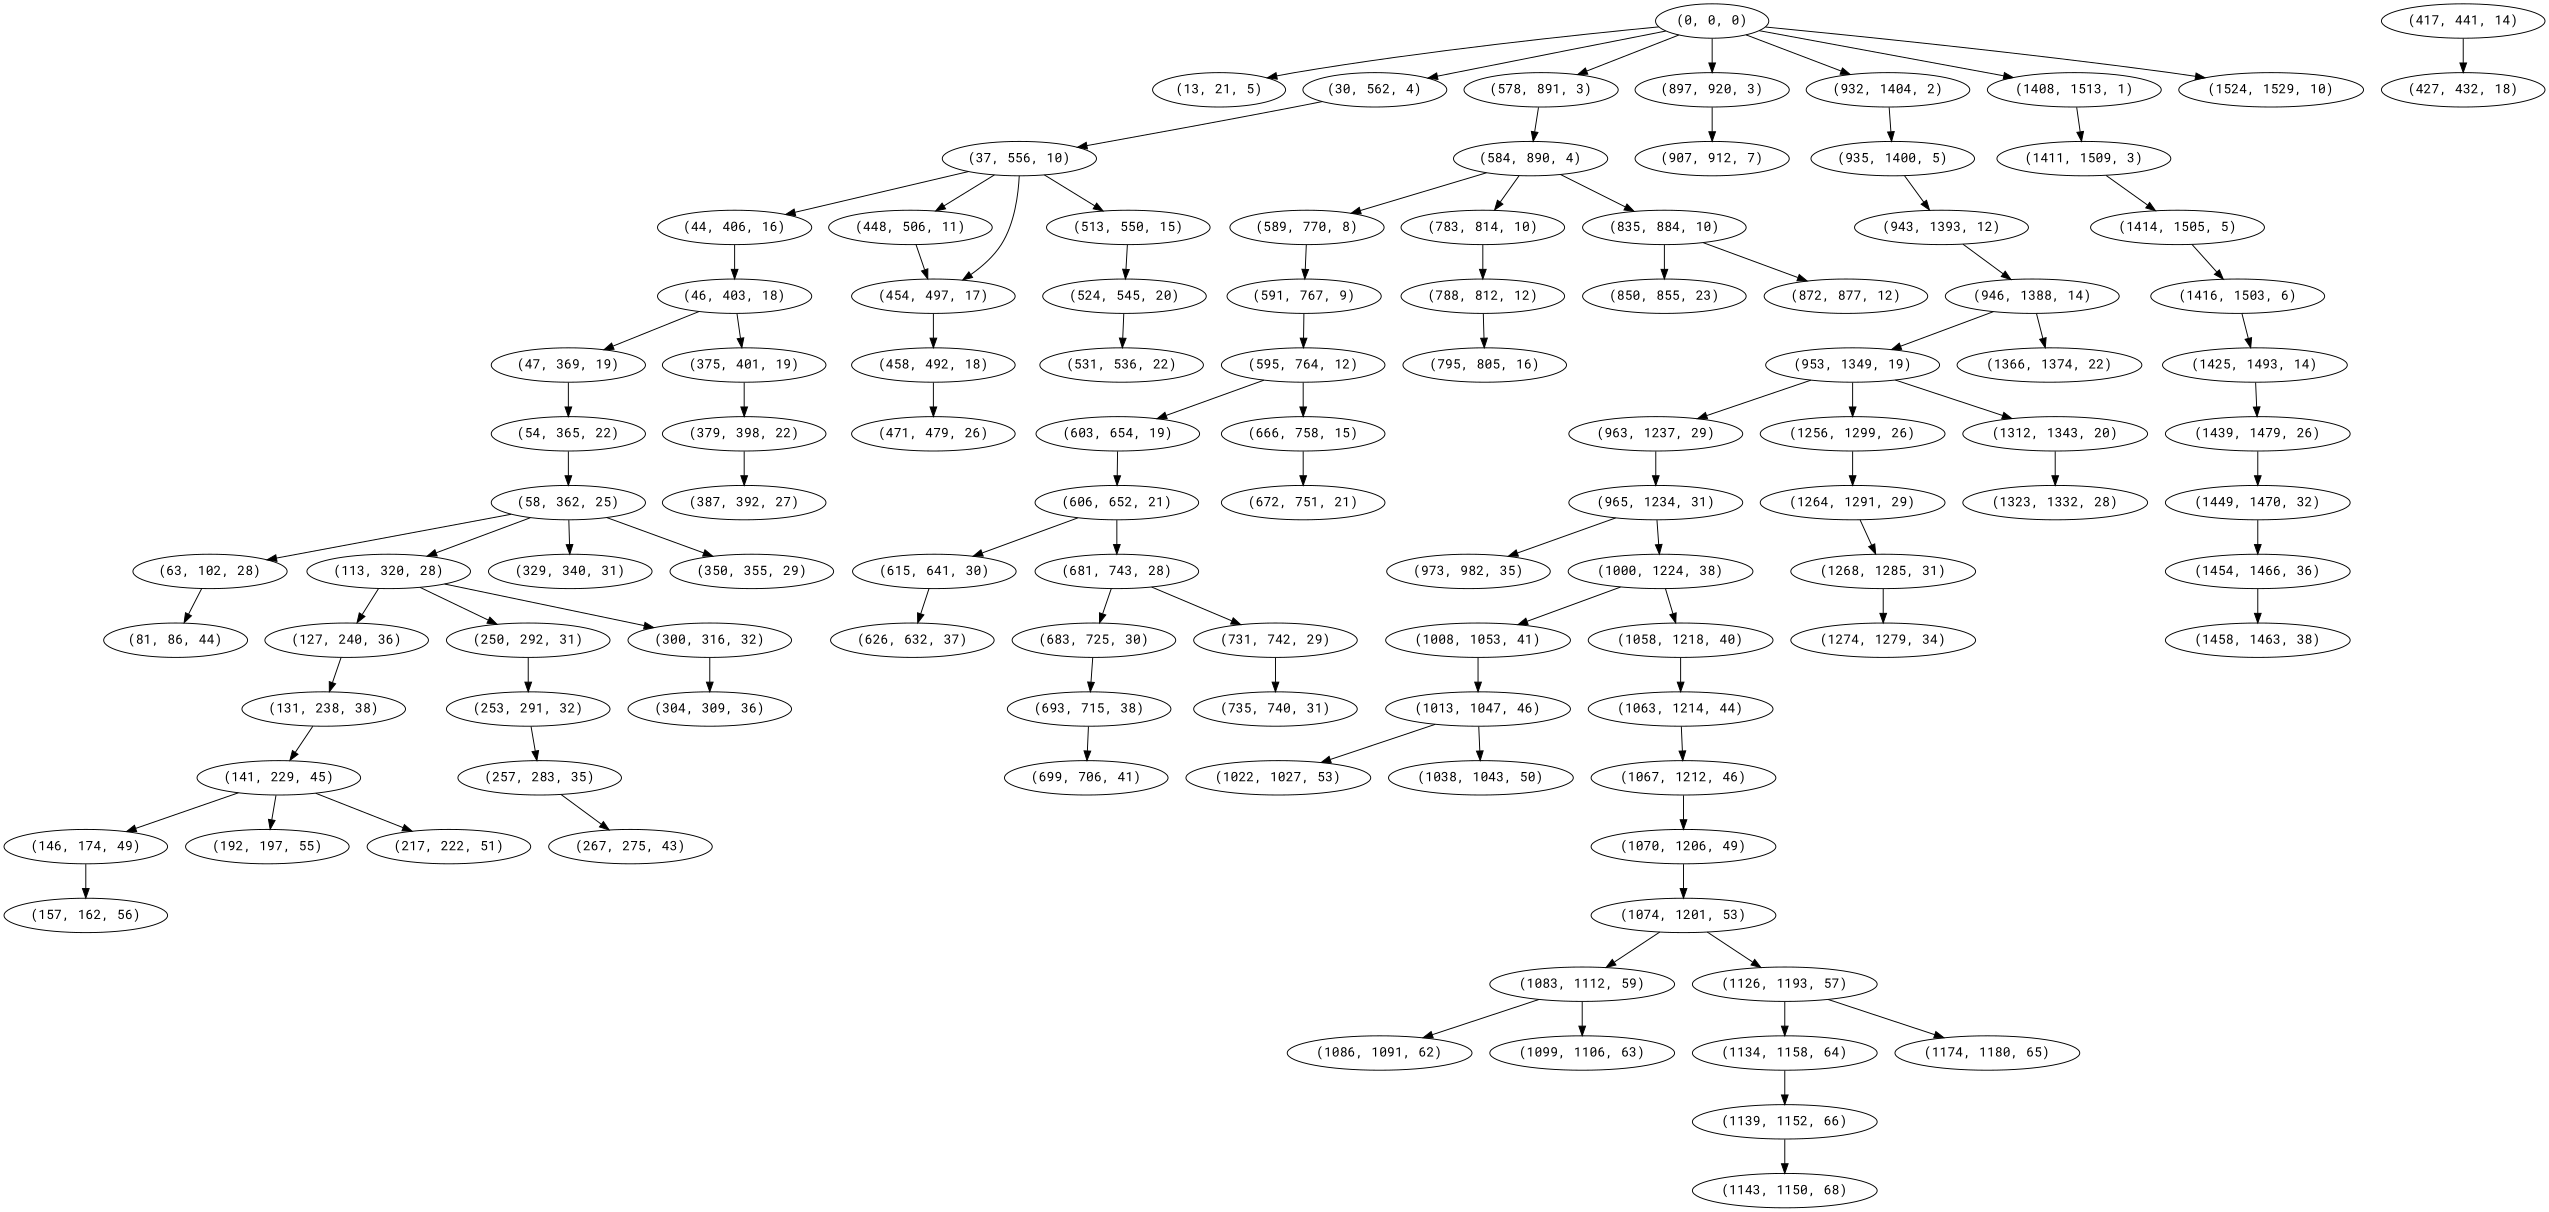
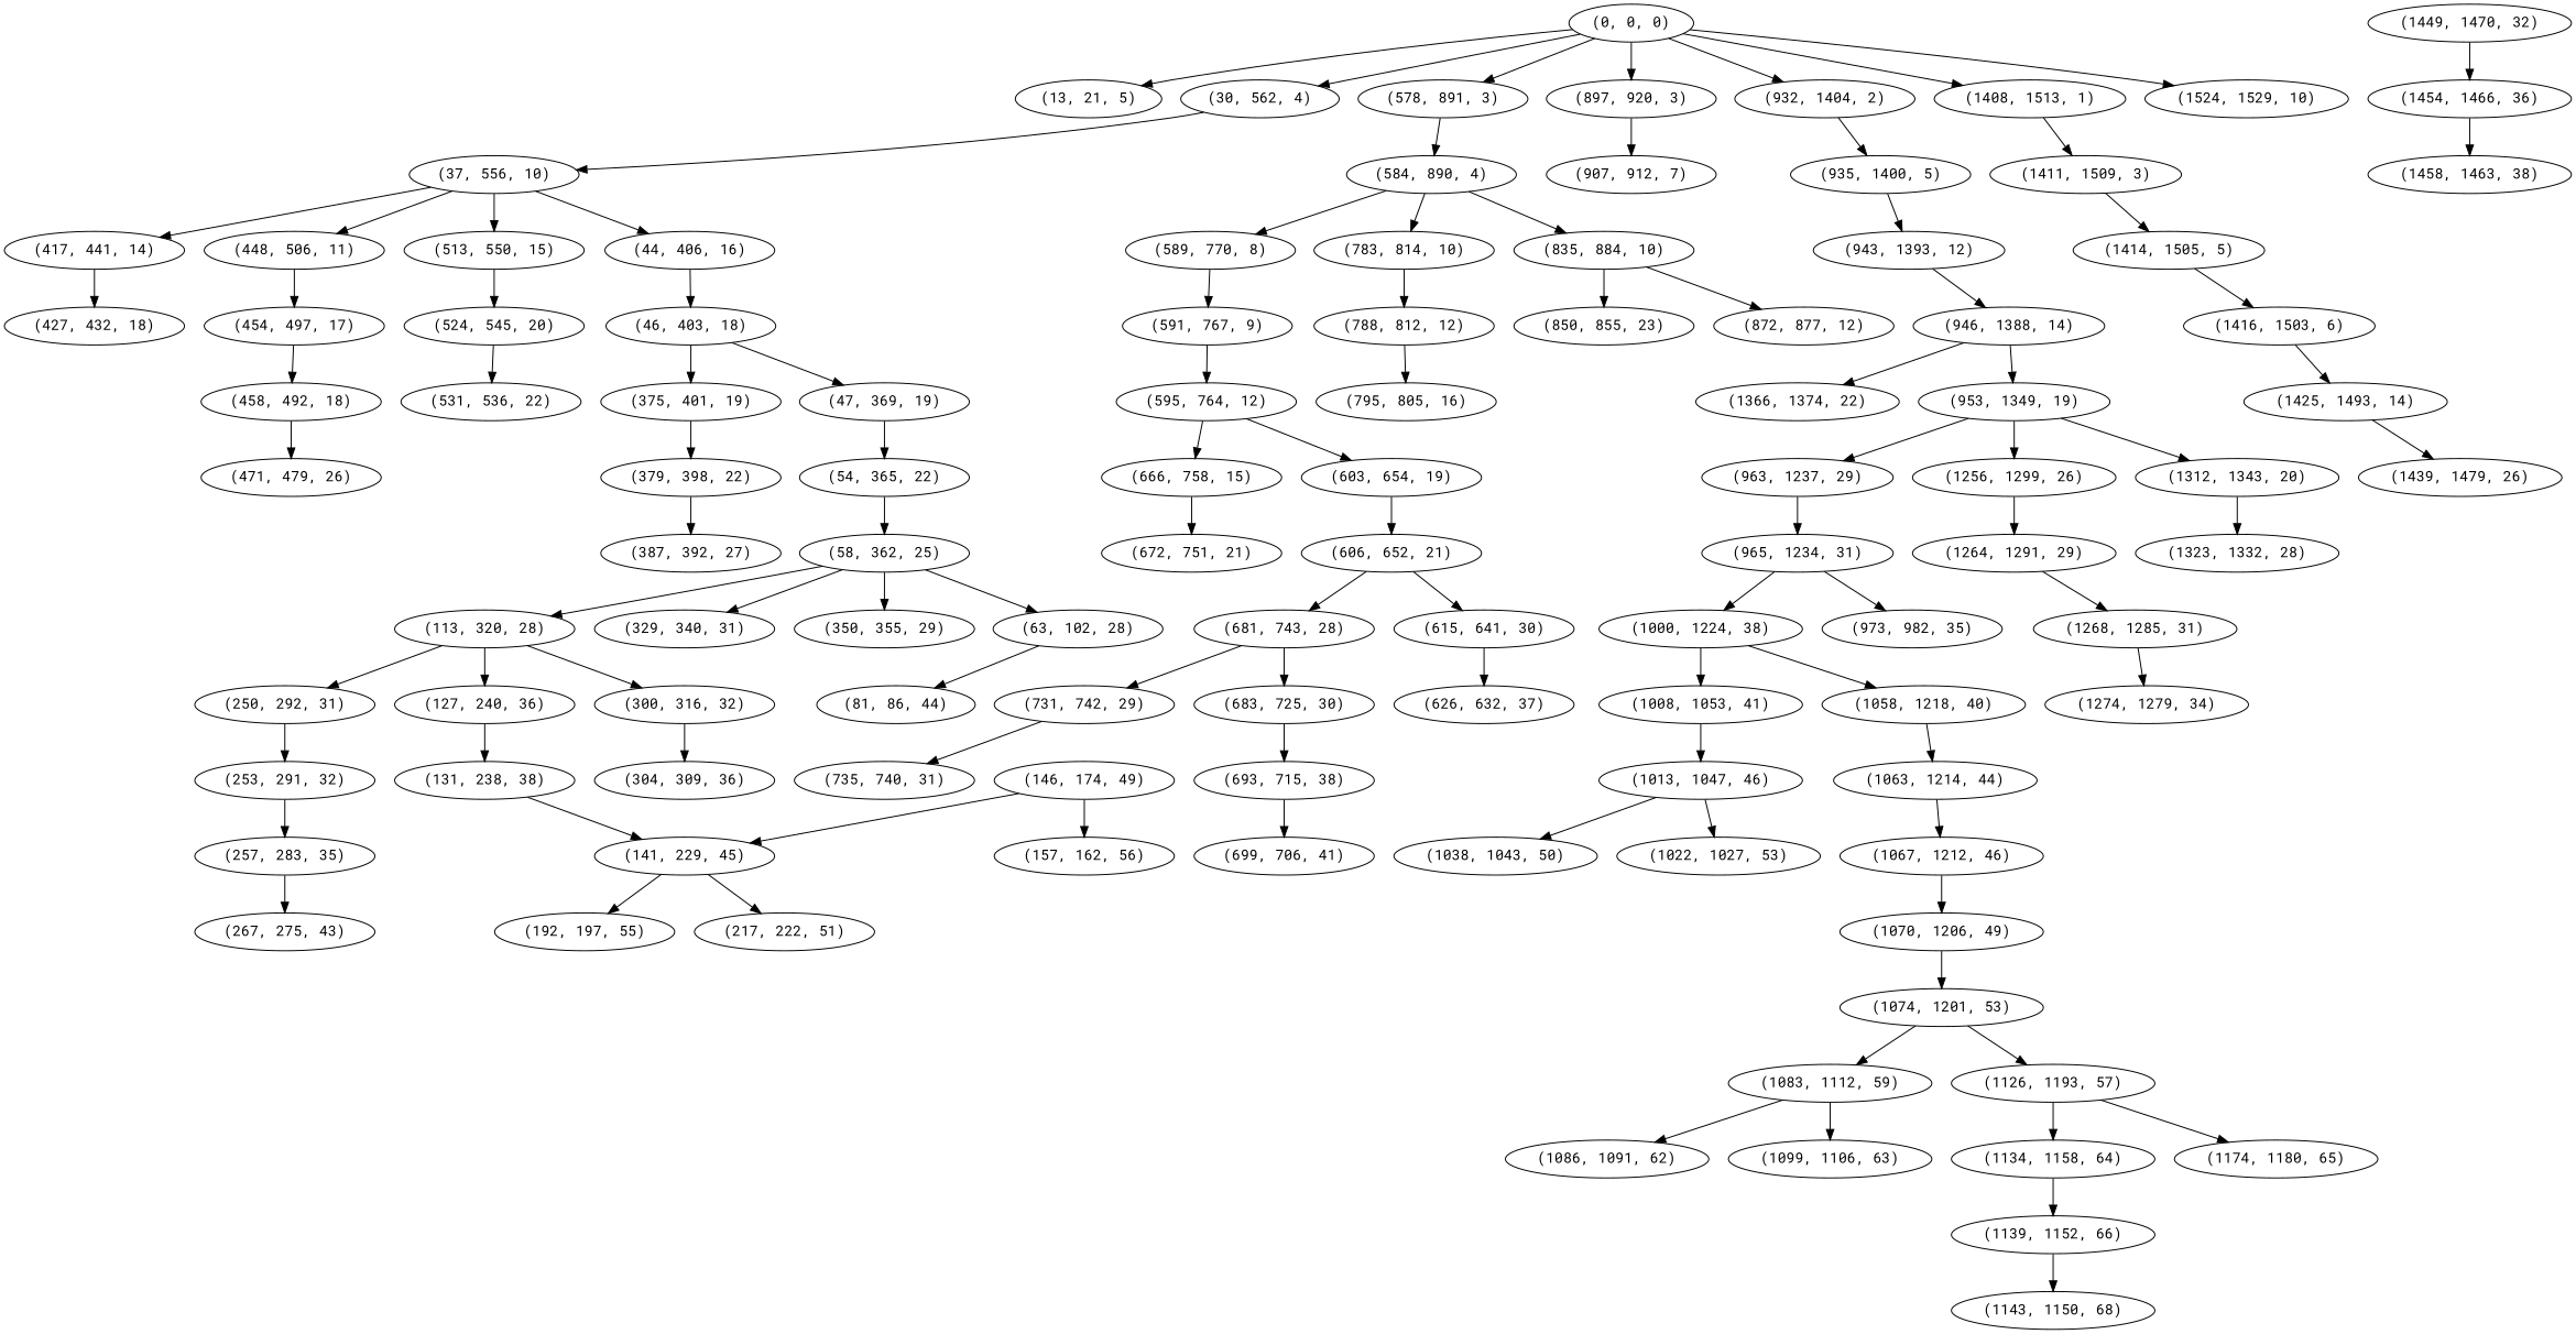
  digraph {
    fontname="Roboto Mono"
    node [fontname="Roboto Mono"]
    edge [fontname="Roboto Mono"]
    "(0, 0, 0)"
    "(13, 21, 5)"
    "(30, 562, 4)"
    "(578, 891, 3)"
    "(897, 920, 3)"
    "(932, 1404, 2)"
    "(1408, 1513, 1)"
    "(1524, 1529, 10)"
    "(37, 556, 10)"
    "(584, 890, 4)"
    "(907, 912, 7)"
    "(935, 1400, 5)"
    "(1411, 1509, 3)"
    "(44, 406, 16)"
    "(417, 441, 14)"
    "(448, 506, 11)"
    "(513, 550, 15)"
    "(46, 403, 18)"
    "(427, 432, 18)"
    "(454, 497, 17)"
    "(524, 545, 20)"
    "(47, 369, 19)"
    "(375, 401, 19)"
    "(54, 365, 22)"
    "(379, 398, 22)"
    "(58, 362, 25)"
    "(63, 102, 28)"
    "(113, 320, 28)"
    "(329, 340, 31)"
    "(350, 355, 29)"
    "(81, 86, 44)"
    "(127, 240, 36)"
    "(250, 292, 31)"
    "(300, 316, 32)"
    "(131, 238, 38)"
    "(253, 291, 32)"
    "(304, 309, 36)"
    "(141, 229, 45)"
    "(146, 174, 49)"
    "(192, 197, 55)"
    "(217, 222, 51)"
    "(157, 162, 56)"
    "(257, 283, 35)"
    "(267, 275, 43)"
    "(387, 392, 27)"
    "(458, 492, 18)"
    "(471, 479, 26)"
    "(531, 536, 22)"
    "(589, 770, 8)"
    "(783, 814, 10)"
    "(835, 884, 10)"
    "(591, 767, 9)"
    "(788, 812, 12)"
    "(850, 855, 23)"
    "(872, 877, 12)"
    "(595, 764, 12)"
    "(603, 654, 19)"
    "(666, 758, 15)"
    "(606, 652, 21)"
    "(672, 751, 21)"
    "(615, 641, 30)"
    "(681, 743, 28)"
    "(626, 632, 37)"
    "(683, 725, 30)"
    "(731, 742, 29)"
    "(693, 715, 38)"
    "(735, 740, 31)"
    "(699, 706, 41)"
    "(795, 805, 16)"
    "(943, 1393, 12)"
    "(946, 1388, 14)"
    "(953, 1349, 19)"
    "(1366, 1374, 22)"
    "(963, 1237, 29)"
    "(1256, 1299, 26)"
    "(1312, 1343, 20)"
    "(965, 1234, 31)"
    "(1264, 1291, 29)"
    "(1323, 1332, 28)"
    "(973, 982, 35)"
    "(1000, 1224, 38)"
    "(1008, 1053, 41)"
    "(1058, 1218, 40)"
    "(1013, 1047, 46)"
    "(1063, 1214, 44)"
    "(1022, 1027, 53)"
    "(1038, 1043, 50)"
    "(1067, 1212, 46)"
    "(1070, 1206, 49)"
    "(1074, 1201, 53)"
    "(1083, 1112, 59)"
    "(1126, 1193, 57)"
    "(1086, 1091, 62)"
    "(1099, 1106, 63)"
    "(1134, 1158, 64)"
    "(1174, 1180, 65)"
    "(1139, 1152, 66)"
    "(1143, 1150, 68)"
    "(1268, 1285, 31)"
    "(1274, 1279, 34)"
    "(1414, 1505, 5)"
    "(1416, 1503, 6)"
    "(1425, 1493, 14)"
    "(1439, 1479, 26)"
    "(1449, 1470, 32)"
    "(1454, 1466, 36)"
    "(1458, 1463, 38)"
    "(0, 0, 0)" -> "(13, 21, 5)"
    "(0, 0, 0)" -> "(30, 562, 4)"
    "(0, 0, 0)" -> "(578, 891, 3)"
    "(0, 0, 0)" -> "(897, 920, 3)"
    "(0, 0, 0)" -> "(932, 1404, 2)"
    "(0, 0, 0)" -> "(1408, 1513, 1)"
    "(0, 0, 0)" -> "(1524, 1529, 10)"
    "(30, 562, 4)" -> "(37, 556, 10)"
    "(578, 891, 3)" -> "(584, 890, 4)"
    "(897, 920, 3)" -> "(907, 912, 7)"
    "(932, 1404, 2)" -> "(935, 1400, 5)"
    "(1408, 1513, 1)" -> "(1411, 1509, 3)"
    "(37, 556, 10)" -> "(44, 406, 16)"
-   "(37, 556, 10)" -> "(454, 497, 17)"
+   "(37, 556, 10)" -> "(417, 441, 14)"
    "(37, 556, 10)" -> "(448, 506, 11)"
    "(37, 556, 10)" -> "(513, 550, 15)"
    "(584, 890, 4)" -> "(589, 770, 8)"
    "(584, 890, 4)" -> "(783, 814, 10)"
    "(584, 890, 4)" -> "(835, 884, 10)"
    "(935, 1400, 5)" -> "(943, 1393, 12)"
    "(1411, 1509, 3)" -> "(1414, 1505, 5)"
    "(44, 406, 16)" -> "(46, 403, 18)"
    "(417, 441, 14)" -> "(427, 432, 18)"
    "(448, 506, 11)" -> "(454, 497, 17)"
    "(513, 550, 15)" -> "(524, 545, 20)"
    "(46, 403, 18)" -> "(47, 369, 19)"
    "(46, 403, 18)" -> "(375, 401, 19)"
    "(454, 497, 17)" -> "(458, 492, 18)"
    "(524, 545, 20)" -> "(531, 536, 22)"
    "(47, 369, 19)" -> "(54, 365, 22)"
    "(375, 401, 19)" -> "(379, 398, 22)"
    "(54, 365, 22)" -> "(58, 362, 25)"
    "(379, 398, 22)" -> "(387, 392, 27)"
    "(58, 362, 25)" -> "(63, 102, 28)"
    "(58, 362, 25)" -> "(113, 320, 28)"
    "(58, 362, 25)" -> "(329, 340, 31)"
    "(58, 362, 25)" -> "(350, 355, 29)"
    "(63, 102, 28)" -> "(81, 86, 44)"
    "(113, 320, 28)" -> "(127, 240, 36)"
    "(113, 320, 28)" -> "(250, 292, 31)"
    "(113, 320, 28)" -> "(300, 316, 32)"
    "(127, 240, 36)" -> "(131, 238, 38)"
    "(250, 292, 31)" -> "(253, 291, 32)"
    "(300, 316, 32)" -> "(304, 309, 36)"
    "(131, 238, 38)" -> "(141, 229, 45)"
    "(253, 291, 32)" -> "(257, 283, 35)"
-   "(141, 229, 45)" -> "(146, 174, 49)"
+   "(146, 174, 49)" -> "(141, 229, 45)"
    "(141, 229, 45)" -> "(192, 197, 55)"
    "(141, 229, 45)" -> "(217, 222, 51)"
    "(146, 174, 49)" -> "(157, 162, 56)"
    "(257, 283, 35)" -> "(267, 275, 43)"
    "(458, 492, 18)" -> "(471, 479, 26)"
    "(589, 770, 8)" -> "(591, 767, 9)"
    "(783, 814, 10)" -> "(788, 812, 12)"
    "(835, 884, 10)" -> "(850, 855, 23)"
    "(835, 884, 10)" -> "(872, 877, 12)"
    "(591, 767, 9)" -> "(595, 764, 12)"
    "(788, 812, 12)" -> "(795, 805, 16)"
    "(595, 764, 12)" -> "(603, 654, 19)"
    "(595, 764, 12)" -> "(666, 758, 15)"
    "(603, 654, 19)" -> "(606, 652, 21)"
    "(666, 758, 15)" -> "(672, 751, 21)"
    "(606, 652, 21)" -> "(615, 641, 30)"
    "(606, 652, 21)" -> "(681, 743, 28)"
    "(615, 641, 30)" -> "(626, 632, 37)"
    "(681, 743, 28)" -> "(683, 725, 30)"
    "(681, 743, 28)" -> "(731, 742, 29)"
    "(683, 725, 30)" -> "(693, 715, 38)"
    "(731, 742, 29)" -> "(735, 740, 31)"
    "(693, 715, 38)" -> "(699, 706, 41)"
    "(943, 1393, 12)" -> "(946, 1388, 14)"
    "(946, 1388, 14)" -> "(953, 1349, 19)"
    "(946, 1388, 14)" -> "(1366, 1374, 22)"
    "(953, 1349, 19)" -> "(963, 1237, 29)"
    "(953, 1349, 19)" -> "(1256, 1299, 26)"
    "(953, 1349, 19)" -> "(1312, 1343, 20)"
    "(963, 1237, 29)" -> "(965, 1234, 31)"
    "(1256, 1299, 26)" -> "(1264, 1291, 29)"
    "(1312, 1343, 20)" -> "(1323, 1332, 28)"
    "(965, 1234, 31)" -> "(973, 982, 35)"
    "(965, 1234, 31)" -> "(1000, 1224, 38)"
    "(1264, 1291, 29)" -> "(1268, 1285, 31)"
    "(1000, 1224, 38)" -> "(1008, 1053, 41)"
    "(1000, 1224, 38)" -> "(1058, 1218, 40)"
    "(1008, 1053, 41)" -> "(1013, 1047, 46)"
    "(1058, 1218, 40)" -> "(1063, 1214, 44)"
    "(1013, 1047, 46)" -> "(1022, 1027, 53)"
    "(1013, 1047, 46)" -> "(1038, 1043, 50)"
    "(1063, 1214, 44)" -> "(1067, 1212, 46)"
    "(1067, 1212, 46)" -> "(1070, 1206, 49)"
    "(1070, 1206, 49)" -> "(1074, 1201, 53)"
    "(1074, 1201, 53)" -> "(1083, 1112, 59)"
    "(1074, 1201, 53)" -> "(1126, 1193, 57)"
    "(1083, 1112, 59)" -> "(1086, 1091, 62)"
    "(1083, 1112, 59)" -> "(1099, 1106, 63)"
    "(1126, 1193, 57)" -> "(1134, 1158, 64)"
    "(1126, 1193, 57)" -> "(1174, 1180, 65)"
    "(1134, 1158, 64)" -> "(1139, 1152, 66)"
    "(1139, 1152, 66)" -> "(1143, 1150, 68)"
    "(1268, 1285, 31)" -> "(1274, 1279, 34)"
    "(1414, 1505, 5)" -> "(1416, 1503, 6)"
    "(1416, 1503, 6)" -> "(1425, 1493, 14)"
    "(1425, 1493, 14)" -> "(1439, 1479, 26)"
-   "(1439, 1479, 26)" -> "(1449, 1470, 32)"
    "(1449, 1470, 32)" -> "(1454, 1466, 36)"
    "(1454, 1466, 36)" -> "(1458, 1463, 38)"
  }
